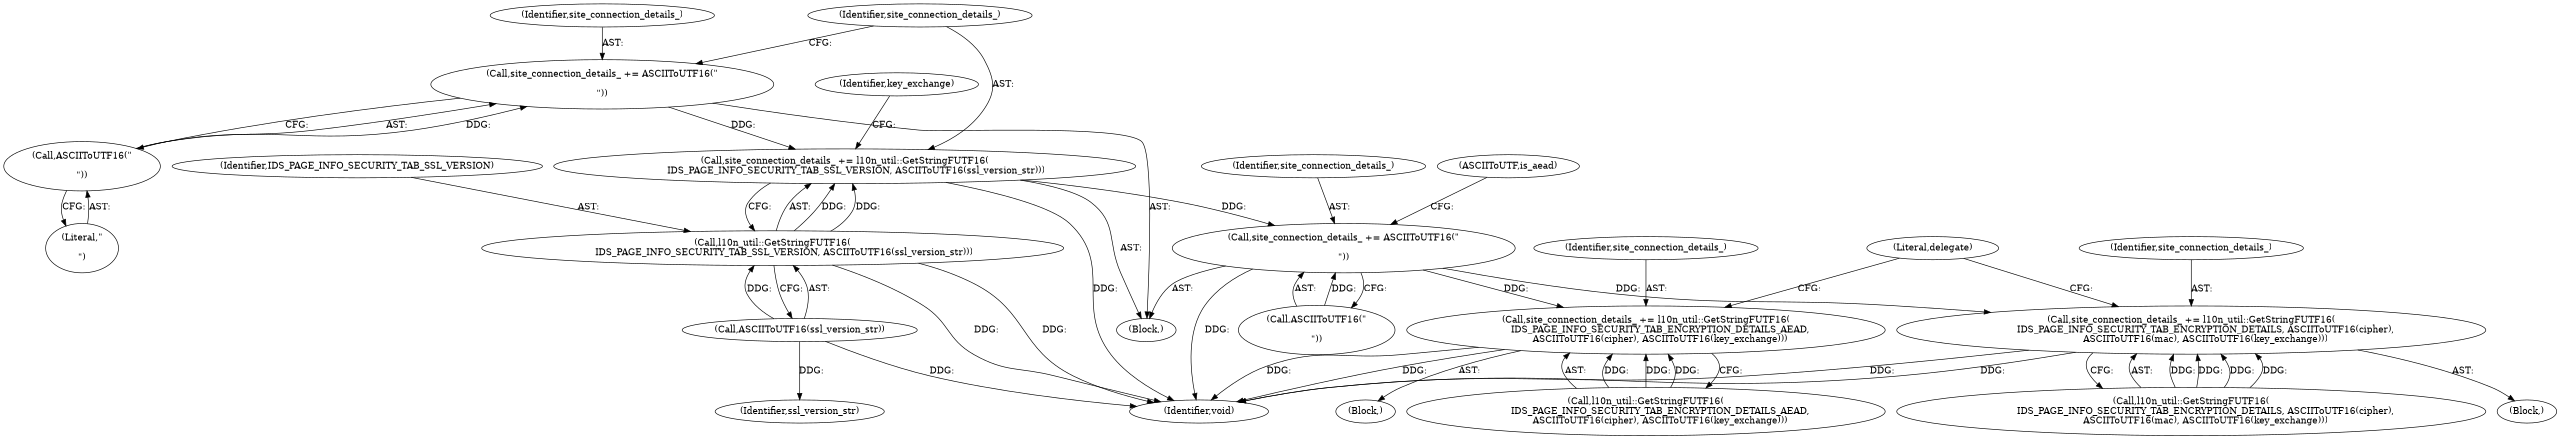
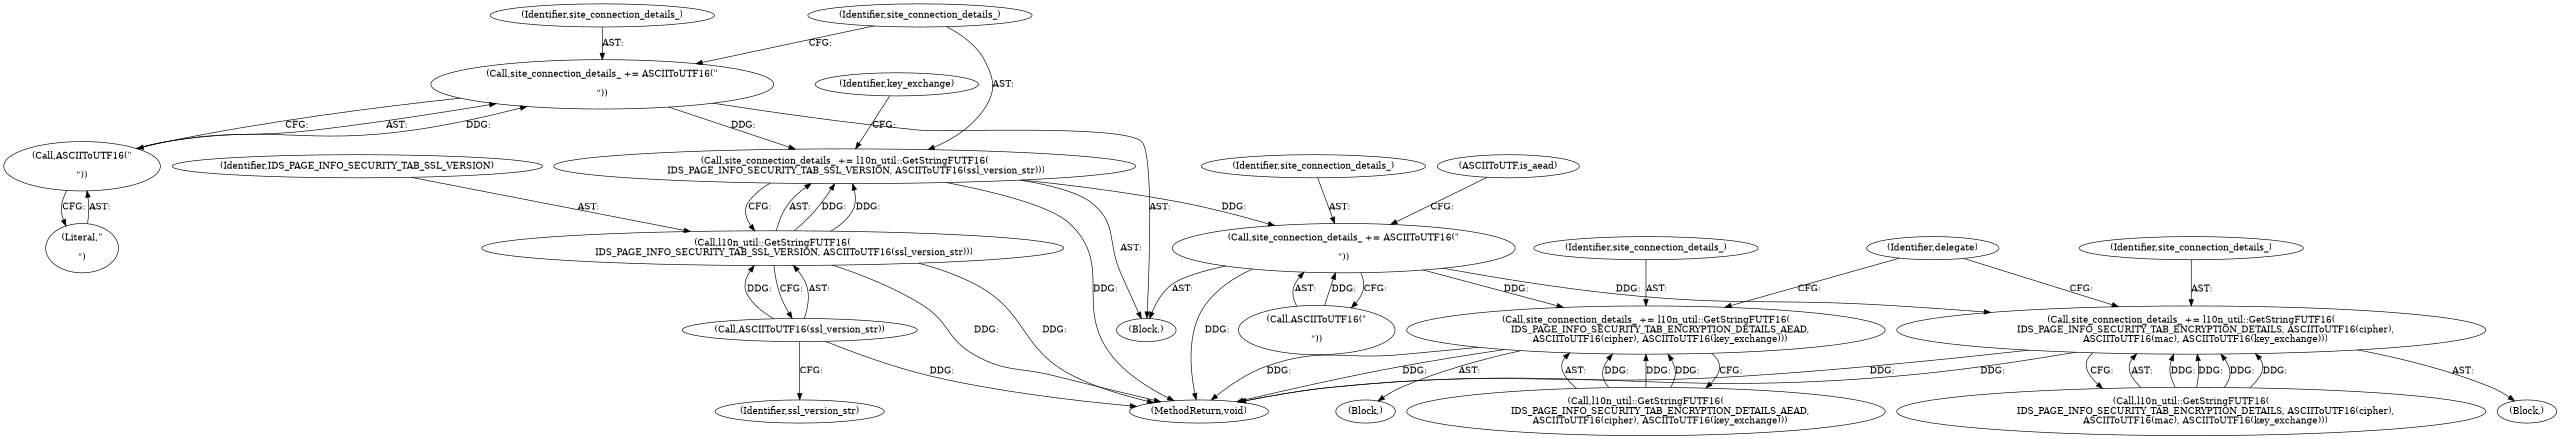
  digraph {
    n1 [label="(Call,site_connection_details_ += l10n_util::GetStringFUTF16(\n        IDS_PAGE_INFO_SECURITY_TAB_SSL_VERSION, ASCIIToUTF16(ssl_version_str)))"]
    n2 [label="(Call,l10n_util::GetStringFUTF16(\n        IDS_PAGE_INFO_SECURITY_TAB_SSL_VERSION, ASCIIToUTF16(ssl_version_str)))"]
    n3 [label="(Call,site_connection_details_ += ASCIIToUTF16(\"\n\n\"))"]
-   n4 [label="(Identifier,void)"]
+   n4 [label="(MethodReturn,void)"]
    n5 [label="(Block,)"]
    n6 [label="(Call,ASCIIToUTF16(ssl_version_str))"]
    n7 [label="(Call,site_connection_details_ += l10n_util::GetStringFUTF16(\n          IDS_PAGE_INFO_SECURITY_TAB_ENCRYPTION_DETAILS_AEAD,\n          ASCIIToUTF16(cipher), ASCIIToUTF16(key_exchange)))"]
    n8 [label="(Call,site_connection_details_ += l10n_util::GetStringFUTF16(\n          IDS_PAGE_INFO_SECURITY_TAB_ENCRYPTION_DETAILS, ASCIIToUTF16(cipher),\n          ASCIIToUTF16(mac), ASCIIToUTF16(key_exchange)))"]
    n9 [label="(Call,ASCIIToUTF16(\"\n\n\"))"]
    n10 [label="(Identifier,ssl_version_str)"]
    n11 [label="(Call,site_connection_details_ += ASCIIToUTF16(\"\n\n\"))"]
    n12 [label="(Call,ASCIIToUTF16(\"\n\n\"))"]
    n13 [label="(Literal,\"\n\n\")"]
    n14 [label="(Block,)"]
    n15 [label="(Call,l10n_util::GetStringFUTF16(\n          IDS_PAGE_INFO_SECURITY_TAB_ENCRYPTION_DETAILS_AEAD,\n          ASCIIToUTF16(cipher), ASCIIToUTF16(key_exchange)))"]
    n16 [label="(Call,l10n_util::GetStringFUTF16(\n          IDS_PAGE_INFO_SECURITY_TAB_ENCRYPTION_DETAILS, ASCIIToUTF16(cipher),\n          ASCIIToUTF16(mac), ASCIIToUTF16(key_exchange)))"]
    n17 [label="(Block,)"]
    n18 [label="(Identifier,site_connection_details_)"]
    n19 [label="(Identifier,site_connection_details_)"]
    n20 [label="(Identifier,site_connection_details_)"]
    n21 [label="(Identifier,IDS_PAGE_INFO_SECURITY_TAB_SSL_VERSION)"]
    n22 [label="(ASCIIToUTF,is_aead)"]
-   n23 [label="(Literal,delegate)"]
+   n23 [label="(Identifier,delegate)"]
    n24 [label="(Identifier,key_exchange)"]
    n25 [label="(Identifier,site_connection_details_)"]
    n26 [label="(Identifier,site_connection_details_)"]
    n1 -> n2 [label="CFG: "]
    n1 -> n3 [label="DDG: "]
    n1 -> n4 [label="DDG: "]
    n1 -> n5 [label="AST: "]
    n2 -> n1 [label="AST: "]
    n2 -> n1 [label="DDG: "]
    n2 -> n1 [label="DDG: "]
    n2 -> n4 [label="DDG: "]
    n2 -> n4 [label="DDG: "]
    n2 -> n6 [label="CFG: "]
    n3 -> n4 [label="DDG: "]
    n3 -> n5 [label="AST: "]
    n3 -> n7 [label="DDG: "]
    n3 -> n8 [label="DDG: "]
    n3 -> n9 [label="CFG: "]
    n6 -> n2 [label="AST: "]
    n6 -> n2 [label="DDG: "]
    n6 -> n4 [label="DDG: "]
-   n6 -> n10 [label="DDG: "]
+   n6 -> n10 [label="CFG: "]
    n7 -> n4 [label="DDG: "]
    n7 -> n4 [label="DDG: "]
    n7 -> n14 [label="AST: "]
    n7 -> n15 [label="CFG: "]
    n8 -> n4 [label="DDG: "]
    n8 -> n4 [label="DDG: "]
    n8 -> n16 [label="CFG: "]
    n8 -> n17 [label="AST: "]
    n9 -> n3 [label="AST: "]
    n9 -> n3 [label="DDG: "]
    n11 -> n1 [label="DDG: "]
    n11 -> n5 [label="AST: "]
    n11 -> n12 [label="CFG: "]
    n12 -> n11 [label="AST: "]
    n12 -> n11 [label="DDG: "]
    n12 -> n13 [label="CFG: "]
    n13 -> n12 [label="AST: "]
    n15 -> n7 [label="AST: "]
    n15 -> n7 [label="DDG: "]
    n15 -> n7 [label="DDG: "]
    n15 -> n7 [label="DDG: "]
    n16 -> n8 [label="AST: "]
    n16 -> n8 [label="DDG: "]
    n16 -> n8 [label="DDG: "]
    n16 -> n8 [label="DDG: "]
    n16 -> n8 [label="DDG: "]
    n18 -> n7 [label="AST: "]
    n19 -> n3 [label="AST: "]
    n20 -> n8 [label="AST: "]
    n21 -> n2 [label="AST: "]
    n22 -> n3 [label="CFG: "]
    n23 -> n7 [label="CFG: "]
    n23 -> n8 [label="CFG: "]
    n24 -> n1 [label="CFG: "]
    n25 -> n1 [label="AST: "]
    n25 -> n11 [label="CFG: "]
    n26 -> n11 [label="AST: "]
  }
